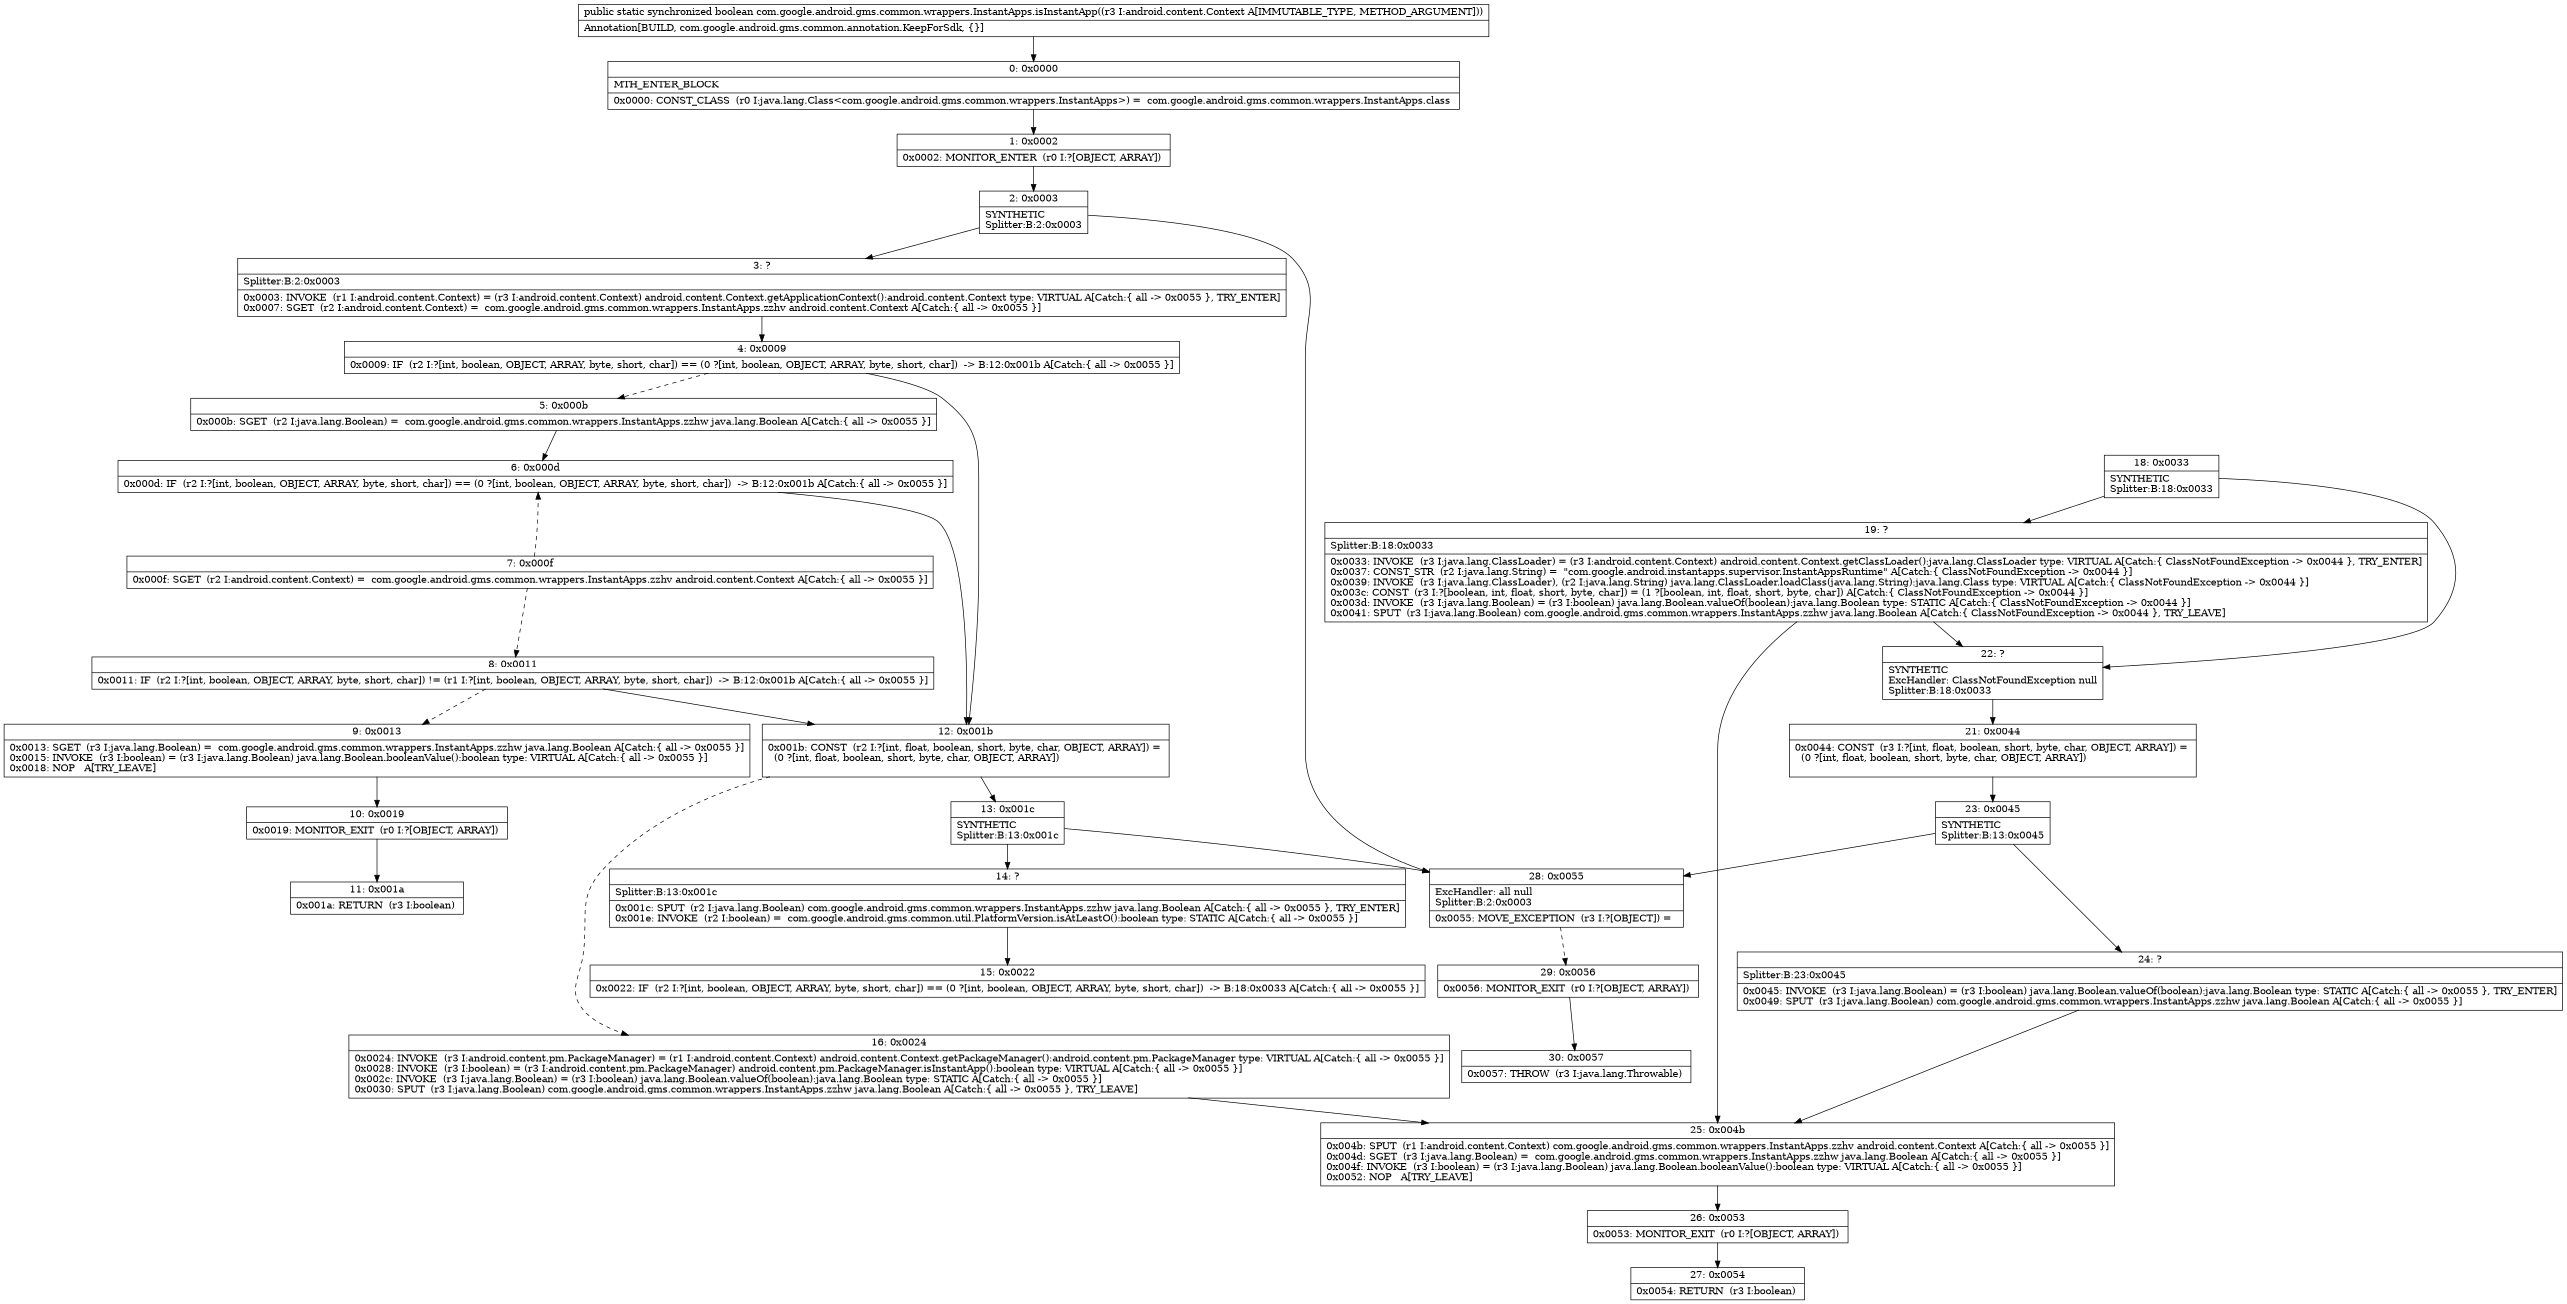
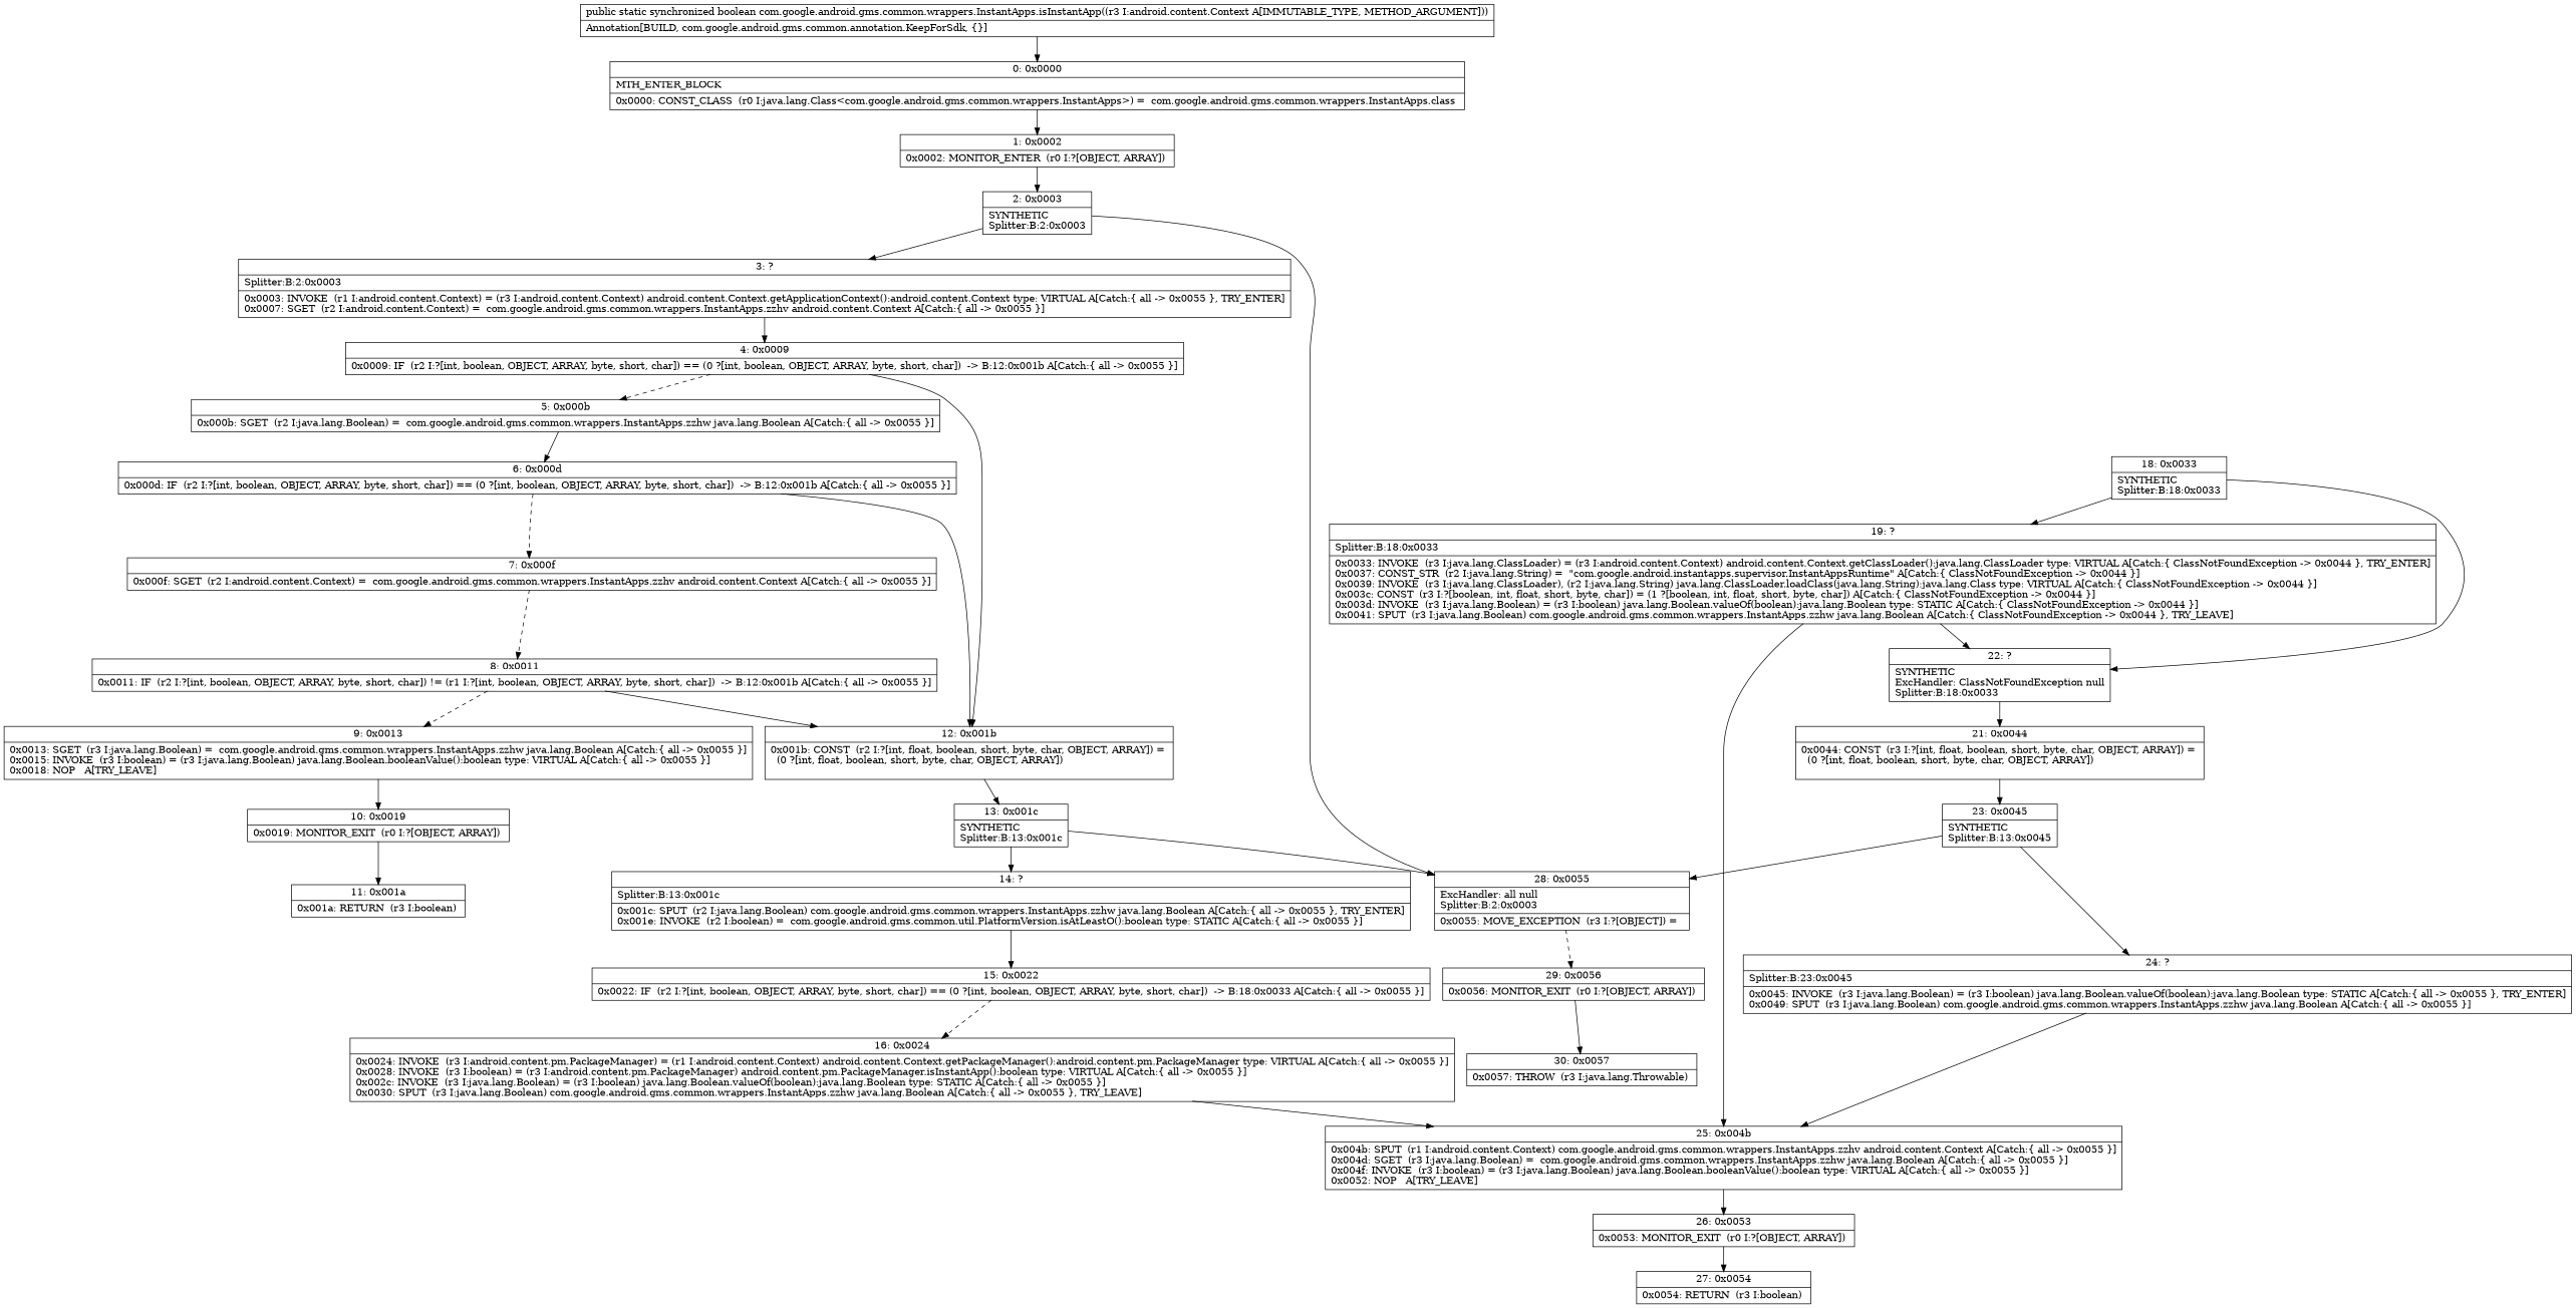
  digraph {
    node [shape=record]
    n1 [label="{0\:\ 0x0000|MTH_ENTER_BLOCK\l|0x0000: CONST_CLASS  (r0 I:java.lang.Class\<com.google.android.gms.common.wrappers.InstantApps\>) =  com.google.android.gms.common.wrappers.InstantApps.class \l}"]
    n2 [label="{1\:\ 0x0002|0x0002: MONITOR_ENTER  (r0 I:?[OBJECT, ARRAY]) \l}"]
    n3 [label="{2\:\ 0x0003|SYNTHETIC\lSplitter:B:2:0x0003\l}"]
    n4 [label="{3\:\ ?|Splitter:B:2:0x0003\l|0x0003: INVOKE  (r1 I:android.content.Context) = (r3 I:android.content.Context) android.content.Context.getApplicationContext():android.content.Context type: VIRTUAL A[Catch:\{ all \-\> 0x0055 \}, TRY_ENTER]\l0x0007: SGET  (r2 I:android.content.Context) =  com.google.android.gms.common.wrappers.InstantApps.zzhv android.content.Context A[Catch:\{ all \-\> 0x0055 \}]\l}"]
    n5 [label="{28\:\ 0x0055|ExcHandler: all null\lSplitter:B:2:0x0003\l|0x0055: MOVE_EXCEPTION  (r3 I:?[OBJECT]) =  \l}"]
    n6 [label="{4\:\ 0x0009|0x0009: IF  (r2 I:?[int, boolean, OBJECT, ARRAY, byte, short, char]) == (0 ?[int, boolean, OBJECT, ARRAY, byte, short, char])  \-\> B:12:0x001b A[Catch:\{ all \-\> 0x0055 \}]\l}"]
    n7 [label="{29\:\ 0x0056|0x0056: MONITOR_EXIT  (r0 I:?[OBJECT, ARRAY]) \l}"]
    n8 [label="{5\:\ 0x000b|0x000b: SGET  (r2 I:java.lang.Boolean) =  com.google.android.gms.common.wrappers.InstantApps.zzhw java.lang.Boolean A[Catch:\{ all \-\> 0x0055 \}]\l}"]
    n9 [label="{12\:\ 0x001b|0x001b: CONST  (r2 I:?[int, float, boolean, short, byte, char, OBJECT, ARRAY]) = \l  (0 ?[int, float, boolean, short, byte, char, OBJECT, ARRAY])\l \l}"]
    n10 [label="{6\:\ 0x000d|0x000d: IF  (r2 I:?[int, boolean, OBJECT, ARRAY, byte, short, char]) == (0 ?[int, boolean, OBJECT, ARRAY, byte, short, char])  \-\> B:12:0x001b A[Catch:\{ all \-\> 0x0055 \}]\l}"]
    n11 [label="{13\:\ 0x001c|SYNTHETIC\lSplitter:B:13:0x001c\l}"]
    n12 [label="{7\:\ 0x000f|0x000f: SGET  (r2 I:android.content.Context) =  com.google.android.gms.common.wrappers.InstantApps.zzhv android.content.Context A[Catch:\{ all \-\> 0x0055 \}]\l}"]
    n13 [label="{8\:\ 0x0011|0x0011: IF  (r2 I:?[int, boolean, OBJECT, ARRAY, byte, short, char]) != (r1 I:?[int, boolean, OBJECT, ARRAY, byte, short, char])  \-\> B:12:0x001b A[Catch:\{ all \-\> 0x0055 \}]\l}"]
    n14 [label="{9\:\ 0x0013|0x0013: SGET  (r3 I:java.lang.Boolean) =  com.google.android.gms.common.wrappers.InstantApps.zzhw java.lang.Boolean A[Catch:\{ all \-\> 0x0055 \}]\l0x0015: INVOKE  (r3 I:boolean) = (r3 I:java.lang.Boolean) java.lang.Boolean.booleanValue():boolean type: VIRTUAL A[Catch:\{ all \-\> 0x0055 \}]\l0x0018: NOP   A[TRY_LEAVE]\l}"]
    n15 [label="{10\:\ 0x0019|0x0019: MONITOR_EXIT  (r0 I:?[OBJECT, ARRAY]) \l}"]
    n16 [label="{11\:\ 0x001a|0x001a: RETURN  (r3 I:boolean) \l}"]
    n17 [label="{14\:\ ?|Splitter:B:13:0x001c\l|0x001c: SPUT  (r2 I:java.lang.Boolean) com.google.android.gms.common.wrappers.InstantApps.zzhw java.lang.Boolean A[Catch:\{ all \-\> 0x0055 \}, TRY_ENTER]\l0x001e: INVOKE  (r2 I:boolean) =  com.google.android.gms.common.util.PlatformVersion.isAtLeastO():boolean type: STATIC A[Catch:\{ all \-\> 0x0055 \}]\l}"]
    n18 [label="{15\:\ 0x0022|0x0022: IF  (r2 I:?[int, boolean, OBJECT, ARRAY, byte, short, char]) == (0 ?[int, boolean, OBJECT, ARRAY, byte, short, char])  \-\> B:18:0x0033 A[Catch:\{ all \-\> 0x0055 \}]\l}"]
    n19 [label="{16\:\ 0x0024|0x0024: INVOKE  (r3 I:android.content.pm.PackageManager) = (r1 I:android.content.Context) android.content.Context.getPackageManager():android.content.pm.PackageManager type: VIRTUAL A[Catch:\{ all \-\> 0x0055 \}]\l0x0028: INVOKE  (r3 I:boolean) = (r3 I:android.content.pm.PackageManager) android.content.pm.PackageManager.isInstantApp():boolean type: VIRTUAL A[Catch:\{ all \-\> 0x0055 \}]\l0x002c: INVOKE  (r3 I:java.lang.Boolean) = (r3 I:boolean) java.lang.Boolean.valueOf(boolean):java.lang.Boolean type: STATIC A[Catch:\{ all \-\> 0x0055 \}]\l0x0030: SPUT  (r3 I:java.lang.Boolean) com.google.android.gms.common.wrappers.InstantApps.zzhw java.lang.Boolean A[Catch:\{ all \-\> 0x0055 \}, TRY_LEAVE]\l}"]
    n20 [label="{25\:\ 0x004b|0x004b: SPUT  (r1 I:android.content.Context) com.google.android.gms.common.wrappers.InstantApps.zzhv android.content.Context A[Catch:\{ all \-\> 0x0055 \}]\l0x004d: SGET  (r3 I:java.lang.Boolean) =  com.google.android.gms.common.wrappers.InstantApps.zzhw java.lang.Boolean A[Catch:\{ all \-\> 0x0055 \}]\l0x004f: INVOKE  (r3 I:boolean) = (r3 I:java.lang.Boolean) java.lang.Boolean.booleanValue():boolean type: VIRTUAL A[Catch:\{ all \-\> 0x0055 \}]\l0x0052: NOP   A[TRY_LEAVE]\l}"]
    n21 [label="{18\:\ 0x0033|SYNTHETIC\lSplitter:B:18:0x0033\l}"]
    n22 [label="{19\:\ ?|Splitter:B:18:0x0033\l|0x0033: INVOKE  (r3 I:java.lang.ClassLoader) = (r3 I:android.content.Context) android.content.Context.getClassLoader():java.lang.ClassLoader type: VIRTUAL A[Catch:\{ ClassNotFoundException \-\> 0x0044 \}, TRY_ENTER]\l0x0037: CONST_STR  (r2 I:java.lang.String) =  \"com.google.android.instantapps.supervisor.InstantAppsRuntime\" A[Catch:\{ ClassNotFoundException \-\> 0x0044 \}]\l0x0039: INVOKE  (r3 I:java.lang.ClassLoader), (r2 I:java.lang.String) java.lang.ClassLoader.loadClass(java.lang.String):java.lang.Class type: VIRTUAL A[Catch:\{ ClassNotFoundException \-\> 0x0044 \}]\l0x003c: CONST  (r3 I:?[boolean, int, float, short, byte, char]) = (1 ?[boolean, int, float, short, byte, char]) A[Catch:\{ ClassNotFoundException \-\> 0x0044 \}]\l0x003d: INVOKE  (r3 I:java.lang.Boolean) = (r3 I:boolean) java.lang.Boolean.valueOf(boolean):java.lang.Boolean type: STATIC A[Catch:\{ ClassNotFoundException \-\> 0x0044 \}]\l0x0041: SPUT  (r3 I:java.lang.Boolean) com.google.android.gms.common.wrappers.InstantApps.zzhw java.lang.Boolean A[Catch:\{ ClassNotFoundException \-\> 0x0044 \}, TRY_LEAVE]\l}"]
    n23 [label="{22\:\ ?|SYNTHETIC\lExcHandler: ClassNotFoundException null\lSplitter:B:18:0x0033\l}"]
    n24 [label="{26\:\ 0x0053|0x0053: MONITOR_EXIT  (r0 I:?[OBJECT, ARRAY]) \l}"]
    n25 [label="{21\:\ 0x0044|0x0044: CONST  (r3 I:?[int, float, boolean, short, byte, char, OBJECT, ARRAY]) = \l  (0 ?[int, float, boolean, short, byte, char, OBJECT, ARRAY])\l \l}"]
    n26 [label="{23\:\ 0x0045|SYNTHETIC\lSplitter:B:13:0x0045\l}"]
    n27 [label="{24\:\ ?|Splitter:B:23:0x0045\l|0x0045: INVOKE  (r3 I:java.lang.Boolean) = (r3 I:boolean) java.lang.Boolean.valueOf(boolean):java.lang.Boolean type: STATIC A[Catch:\{ all \-\> 0x0055 \}, TRY_ENTER]\l0x0049: SPUT  (r3 I:java.lang.Boolean) com.google.android.gms.common.wrappers.InstantApps.zzhw java.lang.Boolean A[Catch:\{ all \-\> 0x0055 \}]\l}"]
    n28 [label="{27\:\ 0x0054|0x0054: RETURN  (r3 I:boolean) \l}"]
    n29 [label="{30\:\ 0x0057|0x0057: THROW  (r3 I:java.lang.Throwable) \l}"]
    n30 [label="{public static synchronized boolean com.google.android.gms.common.wrappers.InstantApps.isInstantApp((r3 I:android.content.Context A[IMMUTABLE_TYPE, METHOD_ARGUMENT]))  | Annotation[BUILD, com.google.android.gms.common.annotation.KeepForSdk, \{\}]\l}"]
    n1 -> n2
    n2 -> n3
    n3 -> n4
    n3 -> n5
    n4 -> n6
    n5 -> n7 [style=dashed]
    n6 -> n8 [style=dashed]
    n6 -> n9
    n7 -> n29
    n8 -> n10
    n9 -> n11
    n10 -> n9
-   n12 -> n10 [style=dashed]
+   n10 -> n12 [style=dashed]
    n11 -> n5
    n11 -> n17
    n12 -> n13 [style=dashed]
    n13 -> n9
    n13 -> n14 [style=dashed]
    n14 -> n15
    n15 -> n16
    n17 -> n18
-   n9 -> n19 [style=dashed]
+   n18 -> n19 [style=dashed]
    n19 -> n20
    n20 -> n24
    n21 -> n22
    n21 -> n23
    n22 -> n20
    n22 -> n23
    n23 -> n25
    n24 -> n28
    n25 -> n26
    n26 -> n5
    n26 -> n27
    n27 -> n20
    n30 -> n1
  }
